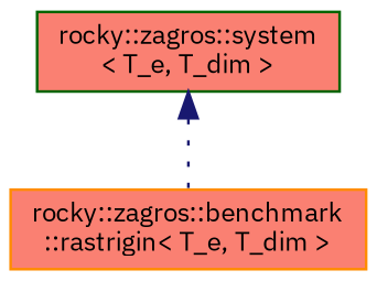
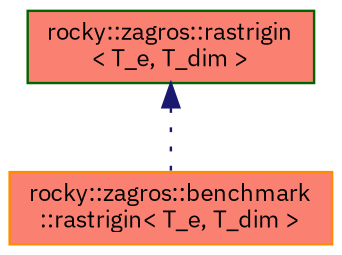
  digraph {
    fontname="IBM Plex Sans"
    node [fillcolor=salmon fontname="IBM Plex Sans" fontsize=10 shape=record style=filled]
    n1 [color=darkorange fontcolor=black height=0.2 label="rocky::zagros::benchmark\l::rastrigin\< T_e, T_dim \>" width=0.4]
-   n2 [color=darkgreen height=0.2 label="rocky::zagros::system\l\< T_e, T_dim \>" width=0.4]
+   n2 [color=darkgreen height=0.2 label="rocky::zagros::rastrigin\l\< T_e, T_dim \>" width=0.4]
    n2 -> n1 [color=midnightblue dir=back fontname="IBM Plex Sans" fontsize=10 labelfontname=Helvetica labelfontsize=10 style=dotted]
  }
